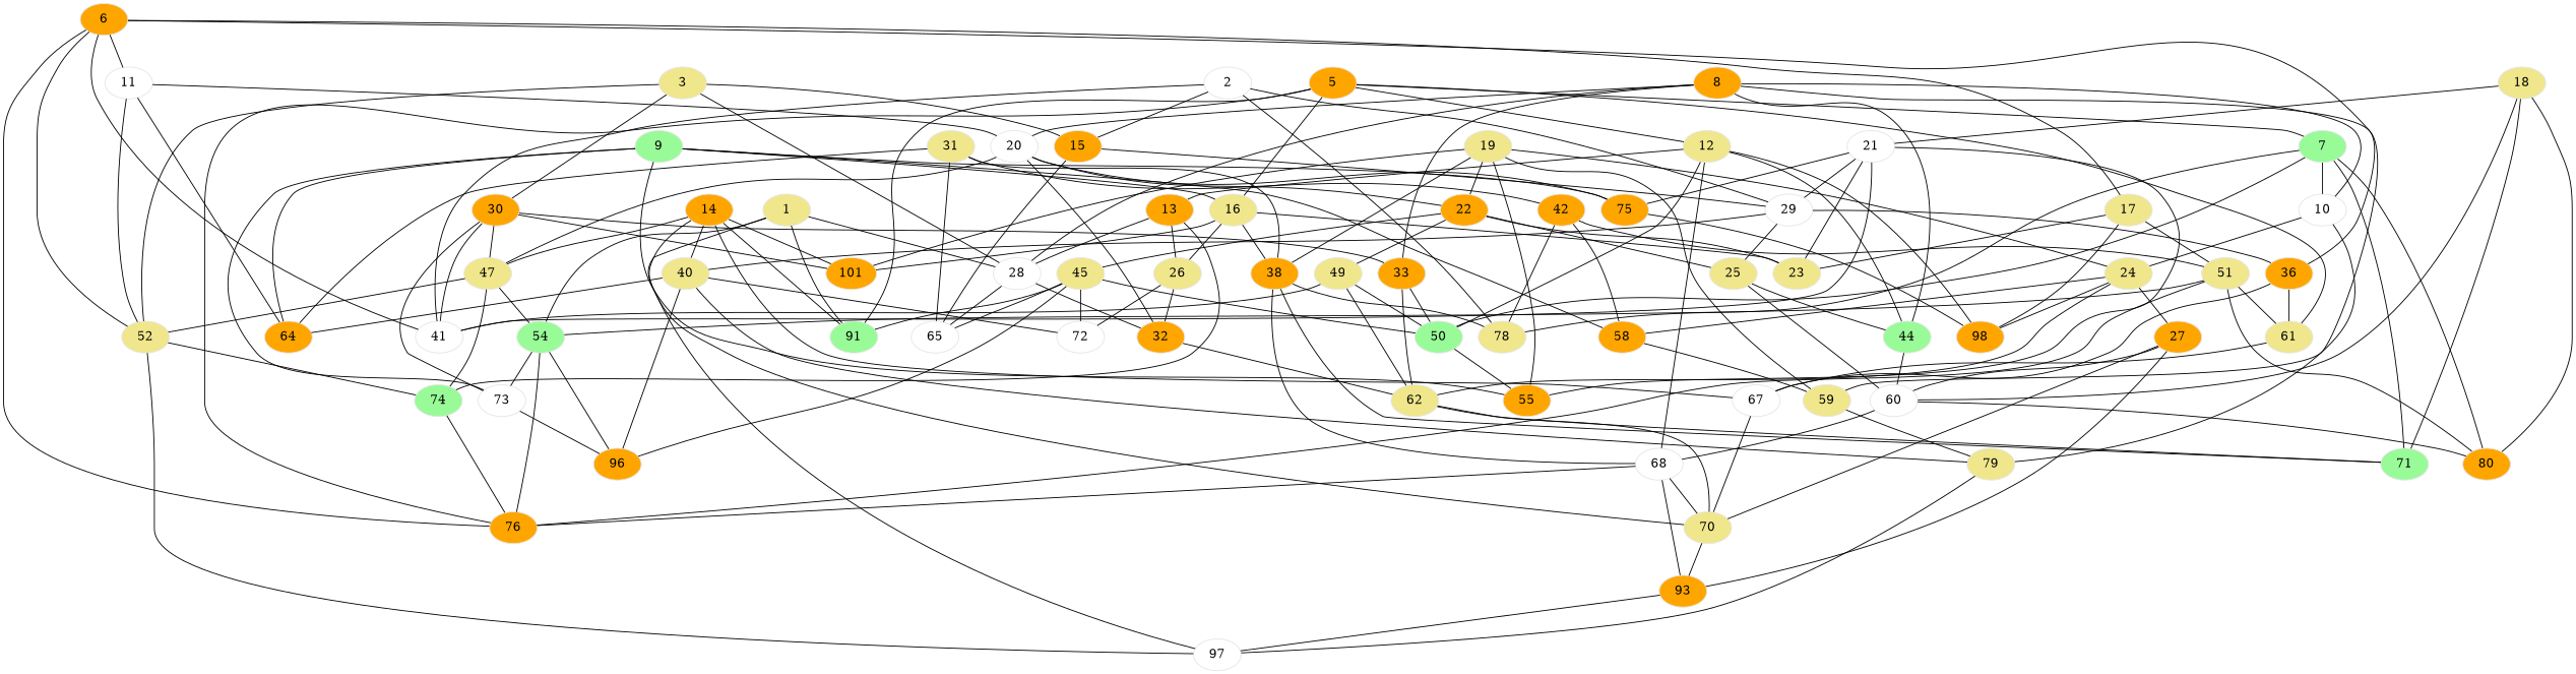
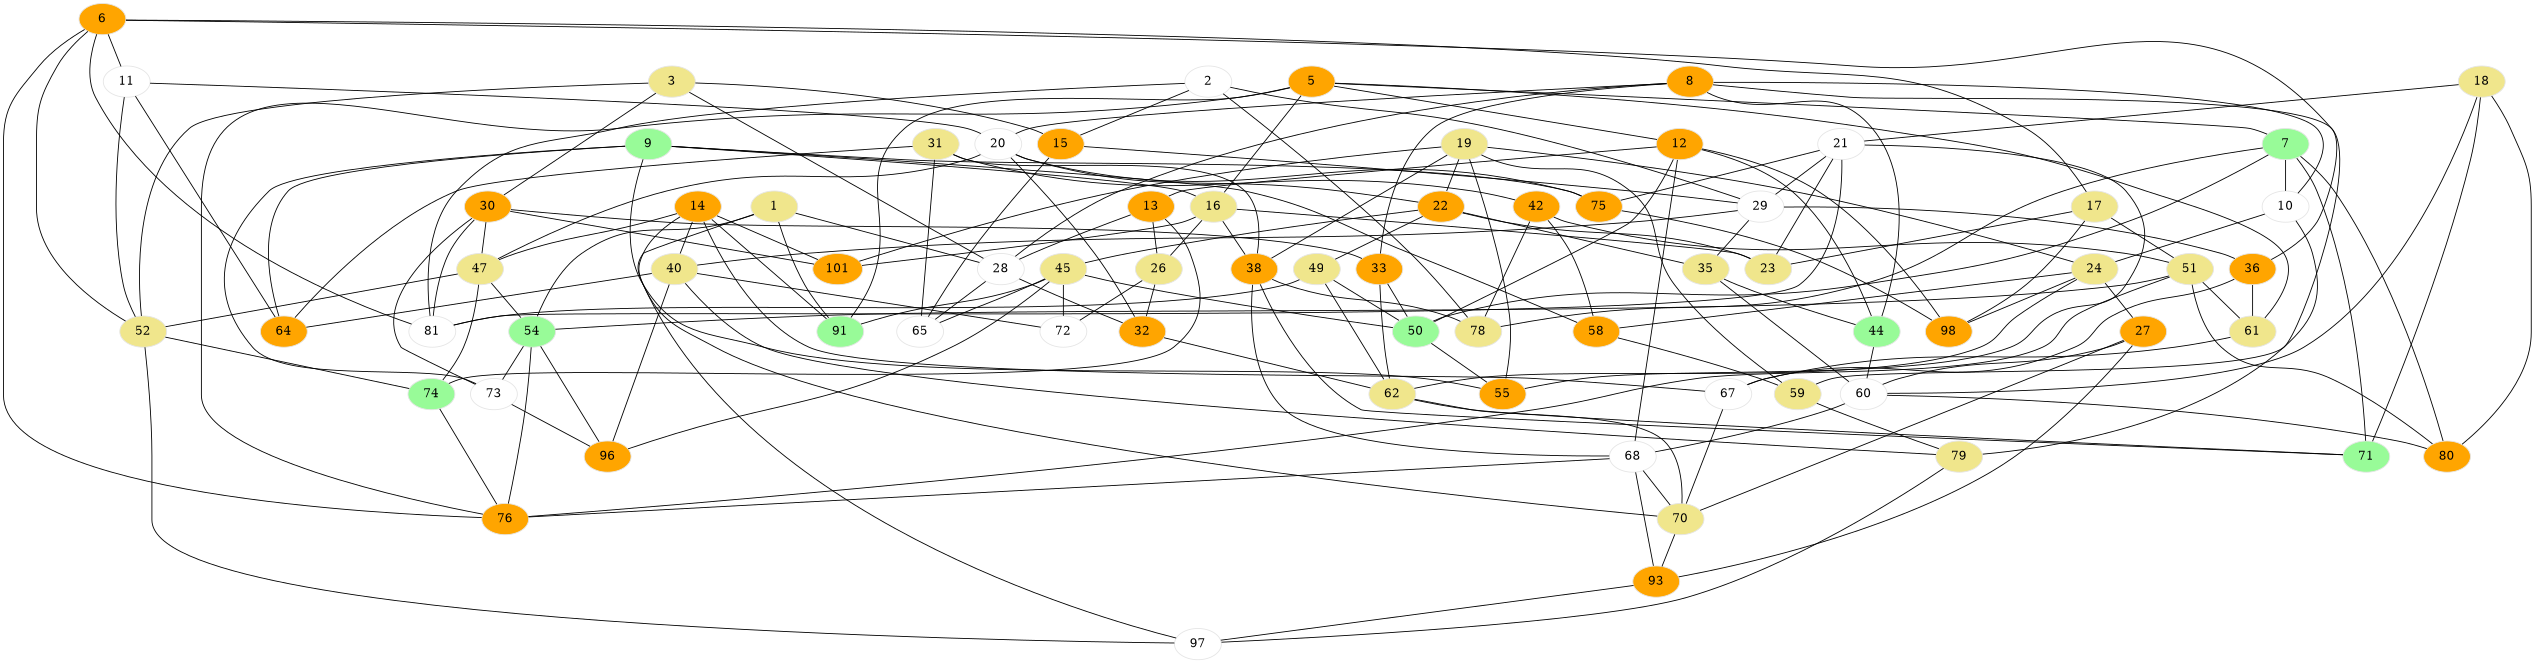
  graph {
    node [color=gray90 fillcolor=orange style=filled]
    28 [fillcolor=white super="+34"]
    65 [fillcolor=white]
    32
    1 [fillcolor=khaki]
    54 [fillcolor=palegreen super="+94"]
    91 [fillcolor=palegreen]
    97 [fillcolor=white]
    76 [super="+103"]
    73 [fillcolor=white]
    96
    2 [fillcolor=white]
    15
    29 [fillcolor=white super="+77"]
    78 [fillcolor=khaki]
-   81 [fillcolor=white super="+88" label=41]
+   81 [fillcolor=white super="+88"]
    36
    40 [fillcolor=khaki super="+43"]
-   35 [fillcolor=khaki label=25]
+   35 [fillcolor=khaki]
    3 [fillcolor=khaki super="+37"]
    30 [super="+86"]
    52 [fillcolor=khaki super="+90"]
    33
    47 [fillcolor=khaki super="+99"]
    101
    74 [fillcolor=palegreen]
    72 [fillcolor=white]
    5 [super="+25"]
    7 [fillcolor=palegreen super="+95"]
-   12 [fillcolor=khaki super="+69"]
+   12 [super="+69"]
    16 [fillcolor=khaki super="+53"]
    61 [fillcolor=khaki]
    10 [fillcolor=white]
    50 [fillcolor=palegreen super="+57"]
    71 [fillcolor=palegreen]
    80
    44 [fillcolor=palegreen]
    13
    68 [fillcolor=white super="+100"]
    98
    26 [fillcolor=khaki]
    23 [fillcolor=khaki]
    38 [super="+56"]
    67 [fillcolor=white]
    6 [super="+82"]
    11 [fillcolor=white]
    17 [fillcolor=khaki]
    20 [fillcolor=white super="+87"]
    64
    51 [fillcolor=khaki super="+63"]
    24 [fillcolor=khaki super="+39"]
    79 [fillcolor=khaki]
    55
    8 [super="+92"]
    59 [fillcolor=khaki]
    75
    22 [super="+102"]
    62 [fillcolor=khaki super="+85"]
    60 [fillcolor=white super="+84"]
    9 [fillcolor=palegreen super="+41"]
    58
    27
    70 [fillcolor=khaki super="+89"]
    93
    14 [super="+46"]
    21 [fillcolor=white super="+66"]
    18 [fillcolor=khaki]
    19 [fillcolor=khaki super="+48"]
    45 [fillcolor=khaki super="+83"]
    49 [fillcolor=khaki]
    31 [fillcolor=khaki]
    42
    28 -- 65
    28 -- 32
    32 -- 62
    1 -- 28
    1 -- 54
    1 -- 91
    1 -- 97
    54 -- 76
    54 -- 73
    54 -- 96
    73 -- 96
    2 -- 15
    2 -- 29
    2 -- 78
    2 -- 81
    15 -- 65
    15 -- 29
    29 -- 36
    29 -- 40
    29 -- 35
    36 -- 61
    36 -- 67
    40 -- 96
    40 -- 72
    40 -- 64
    40 -- 79
    35 -- 44
    35 -- 60
    3 -- 28
    3 -- 15
    3 -- 30
    3 -- 52
    30 -- 73
    30 -- 81
    30 -- 33
    30 -- 47
    30 -- 101
    52 -- 97
    52 -- 74
    33 -- 50
    33 -- 62
    47 -- 54
    47 -- 52
    47 -- 74
    74 -- 76
    5 -- 91
    5 -- 76
    5 -- 7
    5 -- 12
    5 -- 16
    5 -- 61
    7 -- 78
    7 -- 10
    7 -- 50
    7 -- 71
    7 -- 80
    12 -- 50
    12 -- 44
    12 -- 13
    12 -- 68
    12 -- 98
    16 -- 101
    16 -- 26
    16 -- 23
    16 -- 38
    61 -- 67
    10 -- 24
    10 -- 79
    50 -- 55
    44 -- 60
    13 -- 28
    13 -- 74
    13 -- 26
    68 -- 76
    68 -- 70
    68 -- 93
    26 -- 32
    26 -- 72
    38 -- 78
    38 -- 71
    38 -- 68
    67 -- 70
    6 -- 76
    6 -- 81
    6 -- 36
    6 -- 52
    6 -- 11
    6 -- 17
    11 -- 52
    11 -- 20
    11 -- 64
    17 -- 98
    17 -- 23
    17 -- 51
    20 -- 32
    20 -- 47
    20 -- 75
    20 -- 22
    51 -- 54
    51 -- 76
    51 -- 61
    51 -- 80
    24 -- 98
    24 -- 62
    24 -- 58
    24 -- 27
    79 -- 97
    8 -- 28
    8 -- 33
    8 -- 10
    8 -- 44
    8 -- 20
    8 -- 59
    59 -- 79
    75 -- 98
    22 -- 35
    22 -- 23
    22 -- 45
    22 -- 49
    62 -- 71
    62 -- 70
    60 -- 80
    60 -- 68
    9 -- 73
    9 -- 16
    9 -- 64
    9 -- 55
    9 -- 75
    9 -- 58
    58 -- 59
    27 -- 60
    27 -- 70
    27 -- 93
    70 -- 93
    93 -- 97
    14 -- 91
    14 -- 40
    14 -- 47
    14 -- 101
    14 -- 67
    14 -- 70
    21 -- 29
    21 -- 81
    21 -- 23
    21 -- 55
    21 -- 75
    18 -- 71
    18 -- 80
    18 -- 60
    18 -- 21
    19 -- 101
    19 -- 38
    19 -- 24
    19 -- 55
    19 -- 59
    19 -- 22
    45 -- 65
    45 -- 91
    45 -- 96
    45 -- 72
    45 -- 50
    49 -- 81
    49 -- 50
    49 -- 62
    31 -- 65
    31 -- 38
    31 -- 64
    31 -- 42
    42 -- 78
    42 -- 51
    42 -- 58
  }
